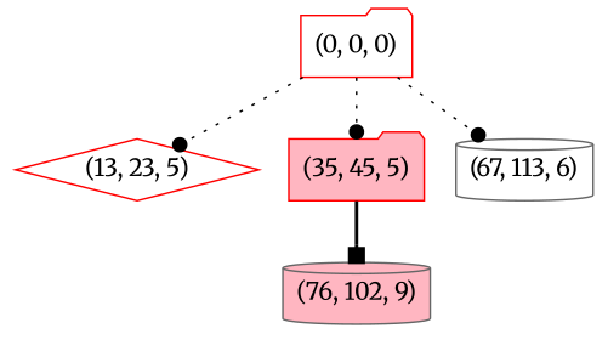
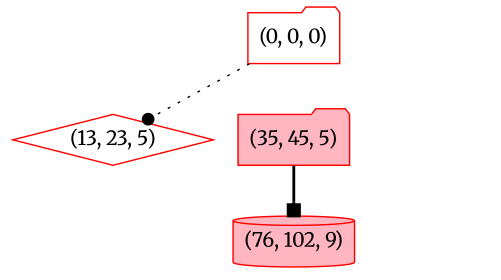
  digraph {
    fontname=Merriweather
    node [color=red fillcolor=white fontname=Merriweather shape=folder style=filled]
    edge [arrowhead=dot fontname=Merriweather style=dotted]
    "(13, 23, 5)" [shape=diamond]
    "(0, 0, 0)"
    "(35, 45, 5)" [fillcolor=lightpink]
-   "(67, 113, 6)" [color=gray40 shape=cylinder]
-   "(76, 102, 9)" [color=gray40 fillcolor=lightpink shape=cylinder]
+   "(76, 102, 9)" [fillcolor=lightpink shape=cylinder]
    "(0, 0, 0)" -> "(13, 23, 5)"
-   "(0, 0, 0)" -> "(35, 45, 5)"
-   "(0, 0, 0)" -> "(67, 113, 6)"
    "(35, 45, 5)" -> "(76, 102, 9)" [arrowhead=box style=bold]
  }
